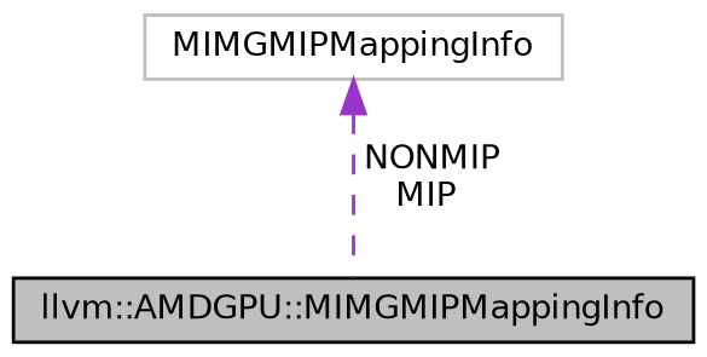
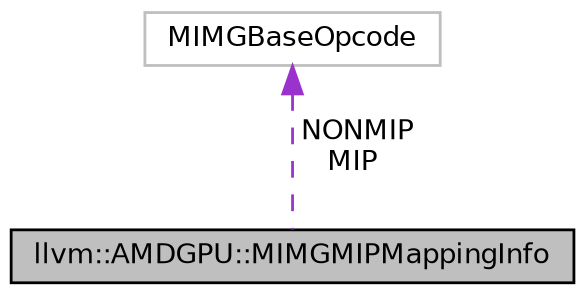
  digraph {
    node [fontname=Helvetica fontsize=10 shape=record]
    n1 [color=black fillcolor=grey75 fontcolor=black height=0.2 label="llvm::AMDGPU::MIMGMIPMappingInfo" style=filled width=0.4]
-   n2 [color=grey75 height=0.2 label=MIMGMIPMappingInfo width=0.4]
+   n2 [color=grey75 height=0.2 label=MIMGBaseOpcode width=0.4]
    n2 -> n1 [color=darkorchid3 dir=back fontname=Helvetica fontsize=10 label=" NONMIP\nMIP" labelfontname=Helvetica labelfontsize=10 style=dashed]
  }
